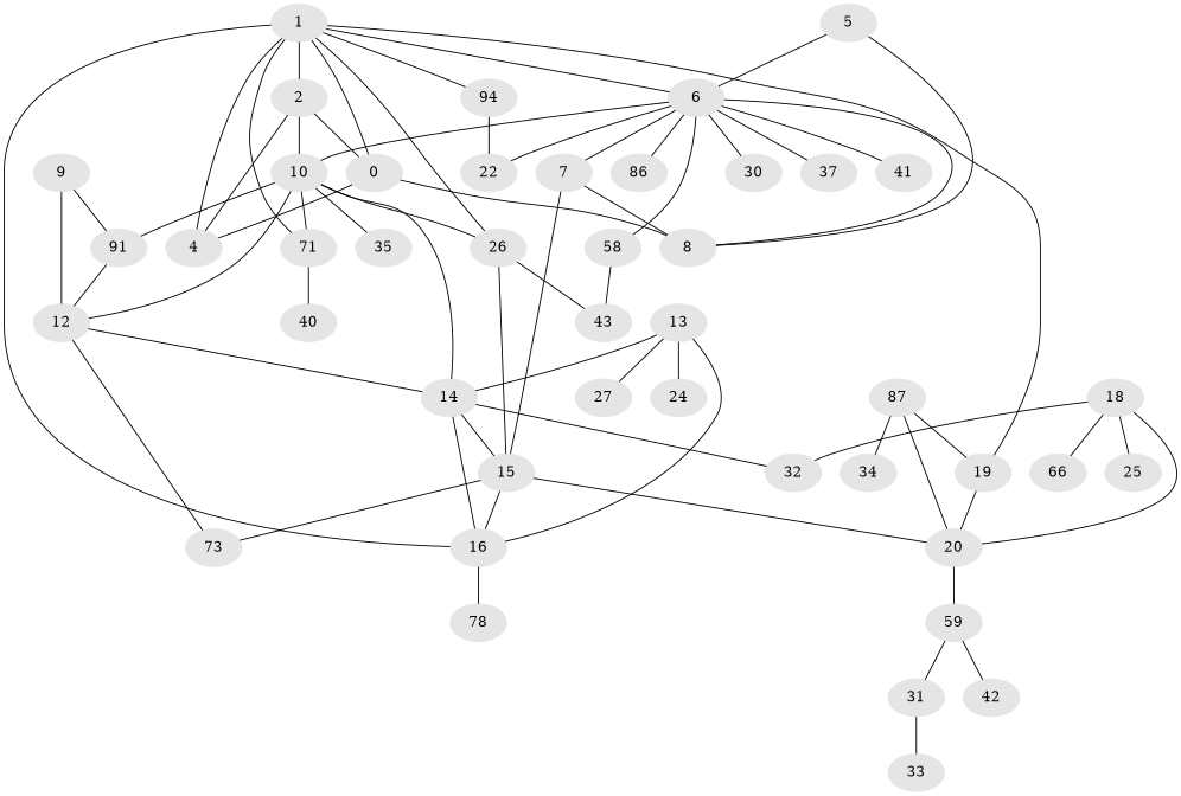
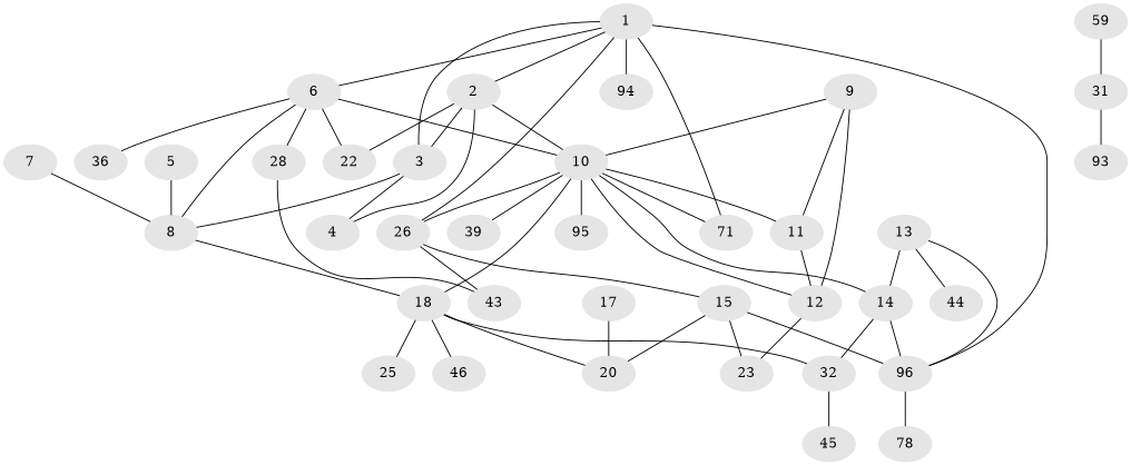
  graph {
    node [color=gray90 style=filled]
    edge [weight=1.0]
    1
    2
-   3 [label=0]
+   3
    4
    6
-   16
-   19
+   16 [label=96]
    n8 [label=71]
    n9 [label=94]
    26
    10
    22
    8
-   36 [label=86]
+   36
    7
-   28 [label=58]
-   30
-   37
-   41
+   28
    n20 [label=78]
    20
-   40
    15
    43
    18
-   11 [label=91]
+   11
    12
    14
-   35
+   35 [label=95]
+   39
    5
-   23 [label=73]
+   23
    32
    25
-   46 [label=66]
+   46
    9
    13
-   27
-   44 [label=24]
+   44
+   45
    n41 [label=59]
-   17 [label=87]
-   34
+   17
    31
-   42
-   33
+   33 [label=93]
    1 -- 2
    1 -- 3
-   1 -- 4
    1 -- 6
    1 -- 16
-   1 -- 19
    1 -- n8 [weight=3.0]
    1 -- n9
    1 -- 26
    2 -- 3
    2 -- 4
    2 -- 10
-   n9 -- 22
+   2 -- 22
    3 -- 4 [weight=4.0]
    3 -- 8
    6 -- 10
    6 -- 22
    6 -- 8
    6 -- 36
-   6 -- 7
    6 -- 28
-   6 -- 30
-   6 -- 37
-   6 -- 41
    16 -- n20
-   19 -- 20
-   n8 -- 40
    26 -- 15
    26 -- 43
    10 -- n8
    10 -- 26
+   10 -- 18
    10 -- 11
    10 -- 12
    10 -- 14
    10 -- 35
+   10 -- 39
+   8 -- 18
    7 -- 8 [weight=3.0]
-   7 -- 15
    28 -- 43
-   20 -- n41
    15 -- 16
    15 -- 20
    15 -- 23
    18 -- 20
    18 -- 32
    18 -- 25
    18 -- 46
    11 -- 12
-   12 -- 14
    12 -- 23
    14 -- 16
-   14 -- 15
    14 -- 32
-   5 -- 6
    5 -- 8
+   32 -- 45
+   9 -- 10
    9 -- 11
    9 -- 12 [weight=4.0]
    13 -- 16
    13 -- 14 [weight=5.0]
-   13 -- 27
    13 -- 44
    n41 -- 31
-   n41 -- 42
-   17 -- 19
    17 -- 20
-   17 -- 34 [weight=2.0]
    31 -- 33
  }
